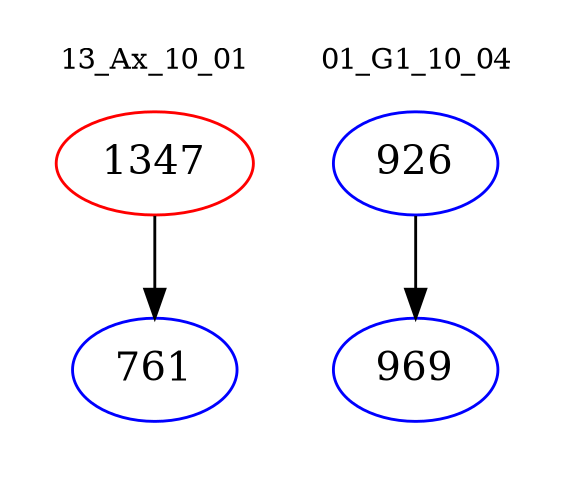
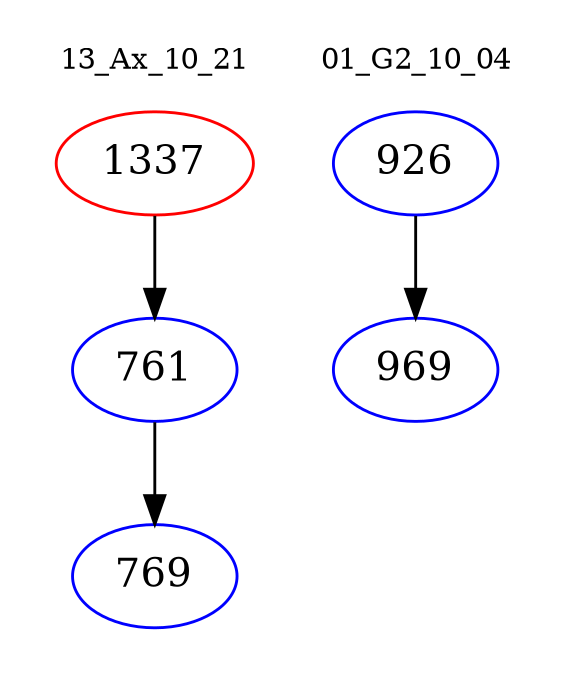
  digraph {
    node [color=blue]
    edge [color=black]
    n1 [label=761]
-   n3 [color=red label=1347]
+   n2 [label=769]
+   n3 [color=red label=1337]
    n4 [label=926]
    n5 [label=969]
    subgraph cluster_1 {
      color=white
      fontsize=10
-     label="13_Ax_10_01"
+     label="13_Ax_10_21"
      n1
+     n2
      n3
    }
    subgraph cluster_2 {
      color=white
      fontsize=10
-     label="01_G1_10_04"
+     label="01_G2_10_04"
      n4
      n5
    }
+   n1 -> n2
    n3 -> n1
    n4 -> n5
  }
